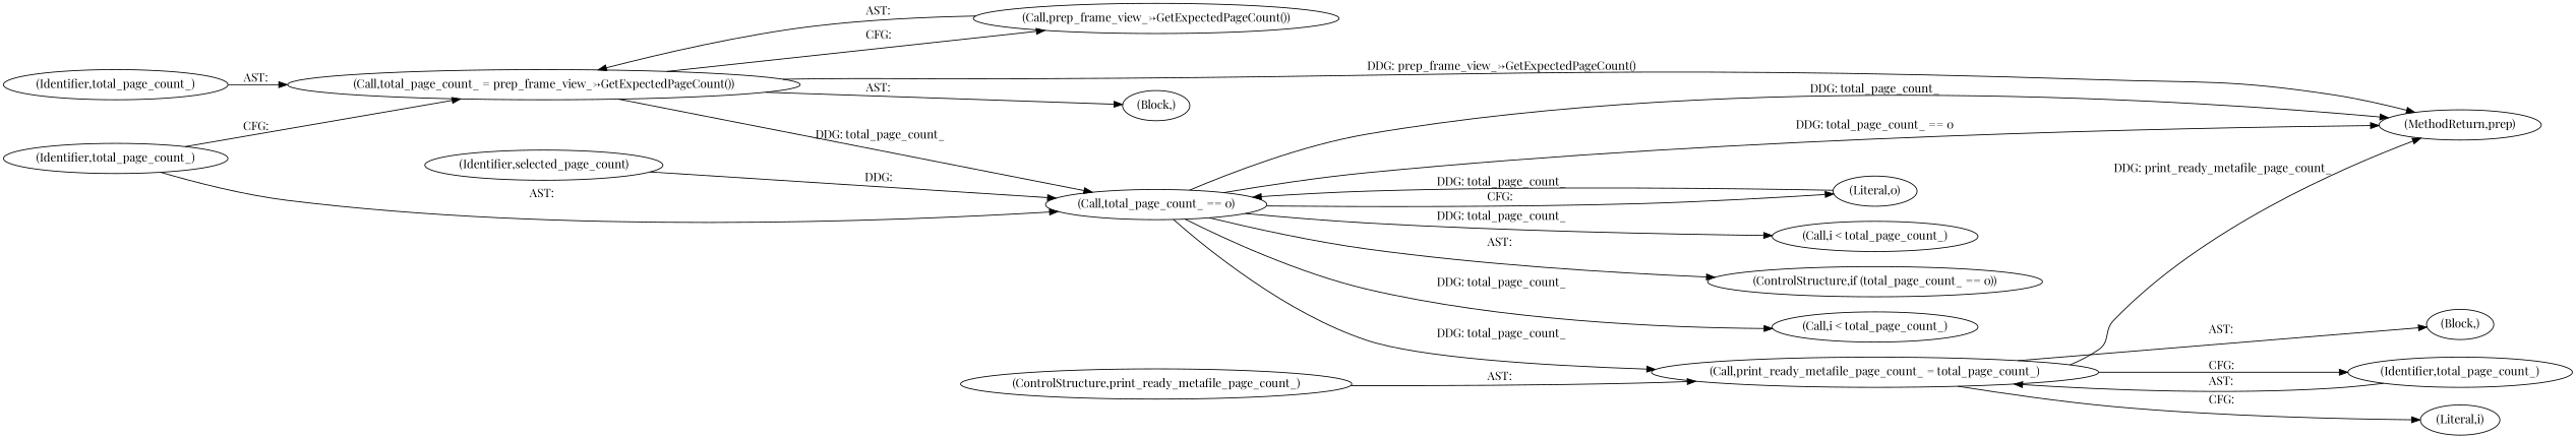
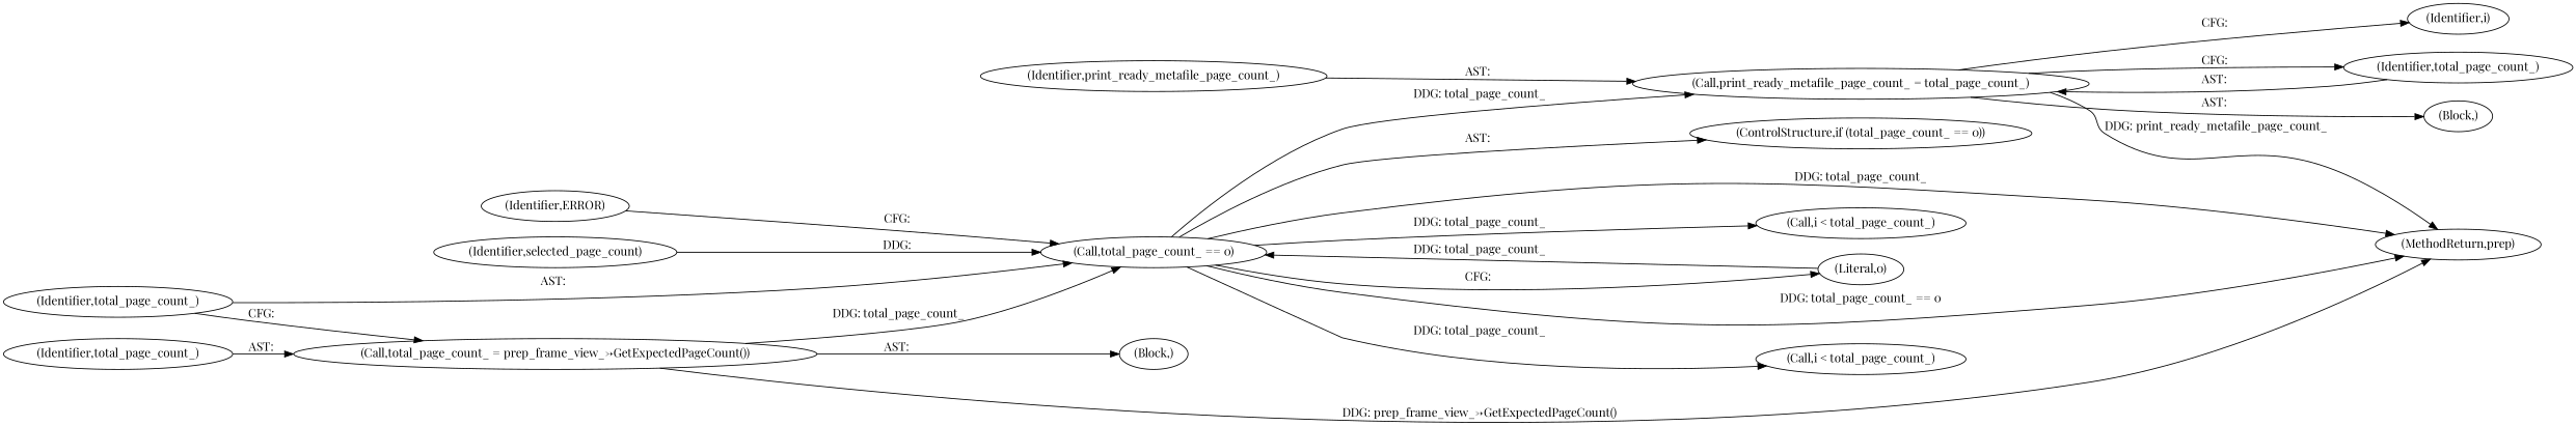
  digraph {
    fontname="Playfair Display"
    rankdir=LR
    node [fontname="Playfair Display"]
    edge [fontname="Playfair Display"]
    n1 [label="(Call,print_ready_metafile_page_count_ = total_page_count_)"]
    n2 [label="(Block,)"]
    n3 [label="(MethodReturn,prep)"]
    n4 [label="(Identifier,total_page_count_)"]
-   n5 [label="(Literal,i)"]
+   n5 [label="(Identifier,i)"]
    n6 [label="(Call,total_page_count_ == 0)"]
    n7 [label="(Call,i < total_page_count_)"]
    n8 [label="(ControlStructure,if (total_page_count_ == 0))"]
    n9 [label="(Call,i < total_page_count_)"]
    n10 [label="(Literal,0)"]
    n11 [label="(Call,total_page_count_ = prep_frame_view_->GetExpectedPageCount())"]
    n12 [label="(Block,)"]
-   n13 [label="(Call,prep_frame_view_->GetExpectedPageCount())"]
-   n14 [label="(ControlStructure,print_ready_metafile_page_count_)"]
+   n14 [label="(Identifier,print_ready_metafile_page_count_)"]
    n15 [label="(Identifier,total_page_count_)"]
    n16 [label="(Identifier,total_page_count_)"]
+   n17 [label="(Identifier,ERROR)"]
    n18 [label="(Identifier,selected_page_count)"]
    n1 -> n2 [label="AST: "]
    n1 -> n3 [label="DDG: print_ready_metafile_page_count_"]
    n1 -> n4 [label="CFG: "]
    n1 -> n5 [label="CFG: "]
    n4 -> n1 [label="AST: "]
    n6 -> n1 [label="DDG: total_page_count_"]
    n6 -> n3 [label="DDG: total_page_count_"]
    n6 -> n3 [label="DDG: total_page_count_ == 0"]
    n6 -> n7 [label="DDG: total_page_count_"]
    n6 -> n8 [label="AST: "]
    n6 -> n9 [label="DDG: total_page_count_"]
    n6 -> n10 [label="CFG: "]
    n10 -> n6 [label="DDG: total_page_count_"]
    n11 -> n3 [label="DDG: prep_frame_view_->GetExpectedPageCount()"]
    n11 -> n6 [label="DDG: total_page_count_"]
    n11 -> n12 [label="AST: "]
-   n11 -> n13 [label="CFG: "]
-   n13 -> n11 [label="AST: "]
    n14 -> n1 [label="AST: "]
    n15 -> n6 [label="AST: "]
    n15 -> n11 [label="CFG: "]
    n16 -> n11 [label="AST: "]
+   n17 -> n6 [label="CFG: "]
    n18 -> n6 [label="DDG: "]
  }
